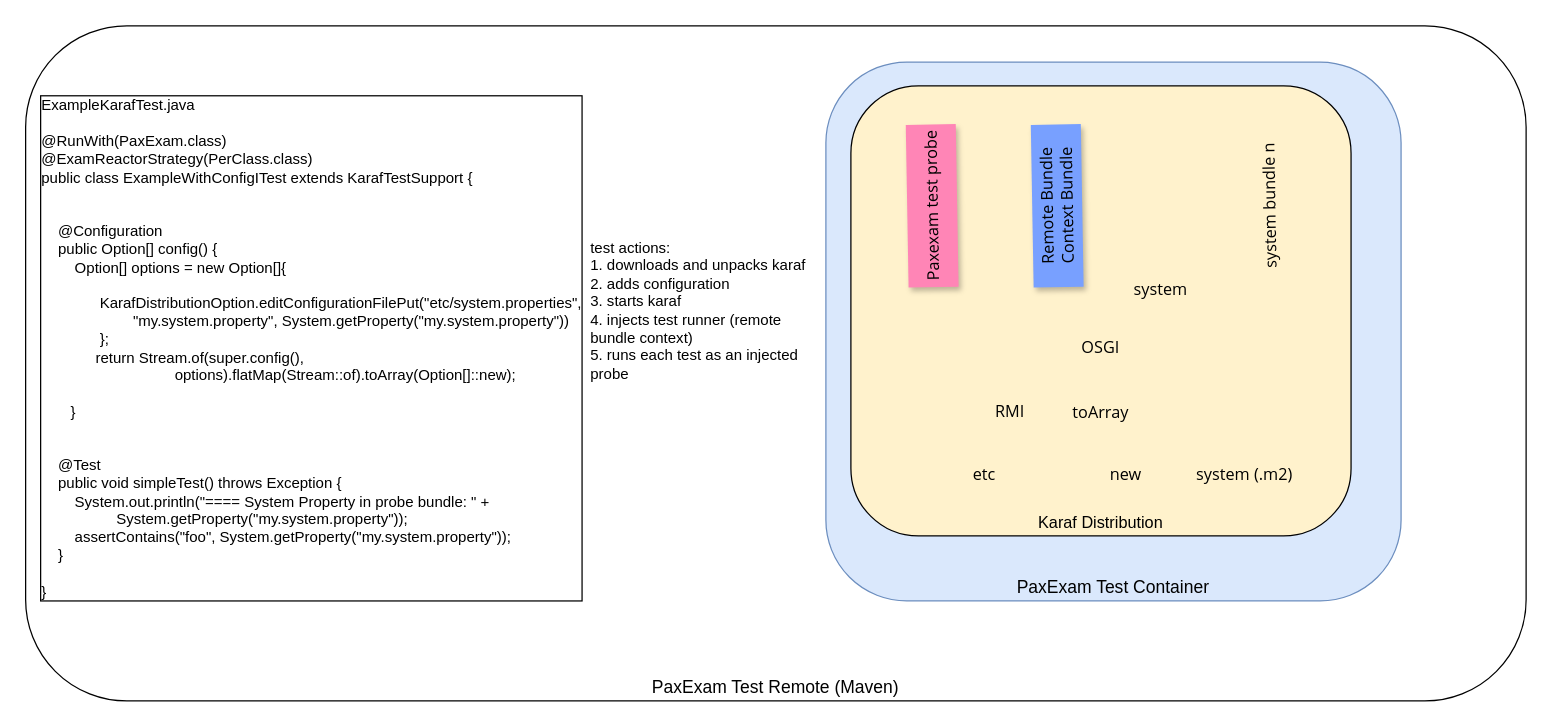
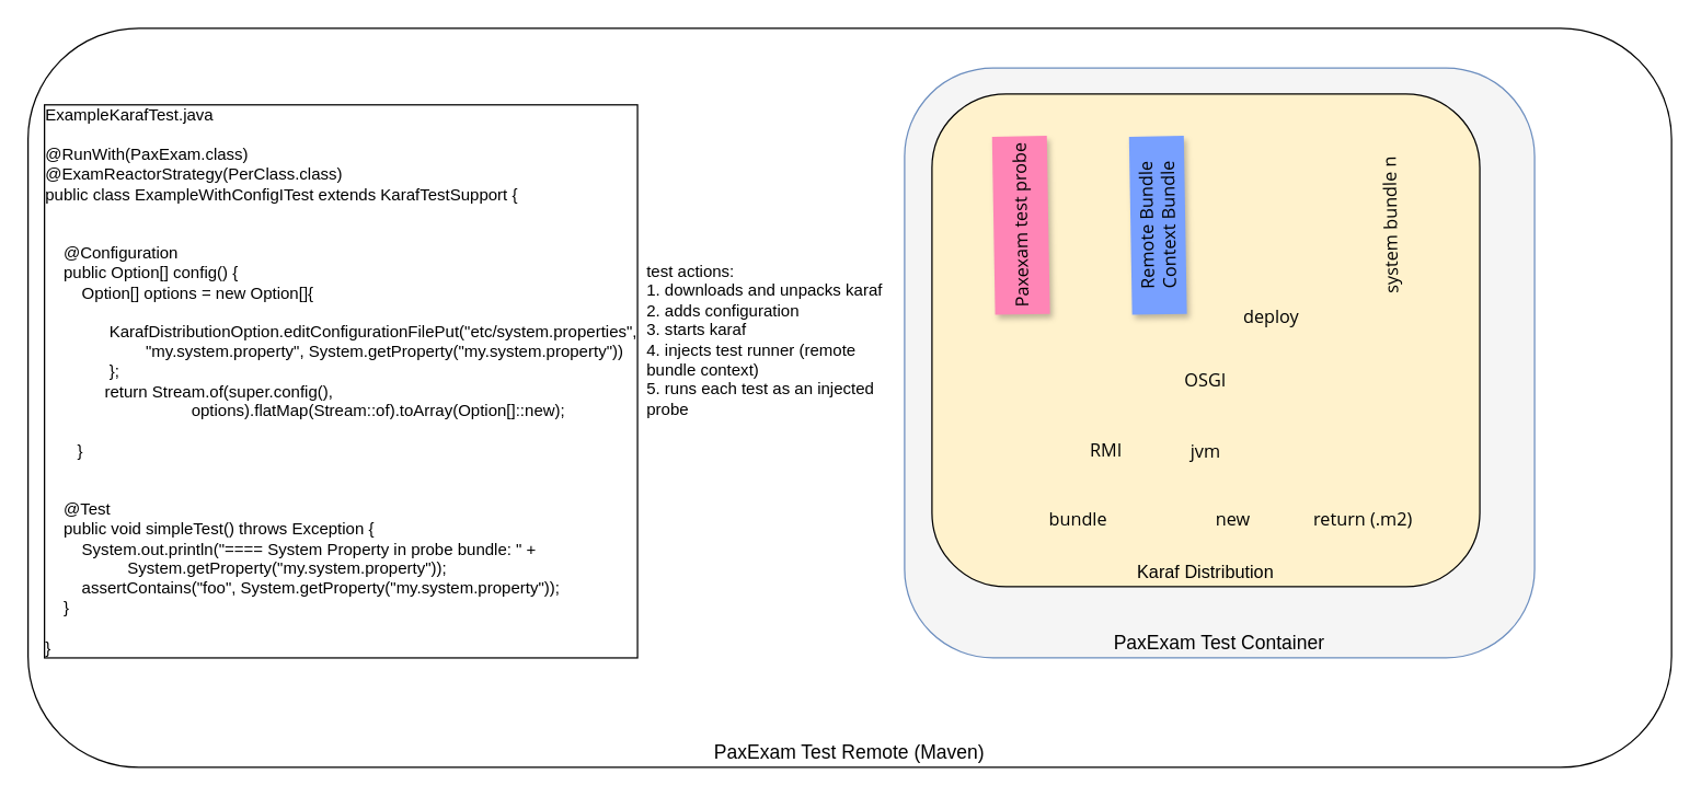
  <mxCell id="0" />
  <mxCell id="1" parent="0" />
  <mxCell id="2" value="PaxExam Test Remote (Maven)" style="rounded=1;whiteSpace=wrap;html=1;fillColor=none;verticalAlign=bottom;fontSize=14;" vertex="1" parent="1"><mxGeometry x="20" y="20" width="1200" height="540" as="geometry" /></mxCell>
- <mxCell id="3" value="PaxExam Test Container" style="rounded=1;whiteSpace=wrap;html=1;fillColor=#dae8fc;verticalAlign=bottom;fontSize=14;strokeColor=#6c8ebf;" parent="1" vertex="1"><mxGeometry x="660" y="49" width="460" height="431" as="geometry" /></mxCell>
+ <mxCell id="3" value="PaxExam Test Container" style="rounded=1;whiteSpace=wrap;html=1;fillColor=#f5f5f5;verticalAlign=bottom;fontSize=14;strokeColor=#6c8ebf;" parent="1" vertex="1"><mxGeometry x="660" y="49" width="460" height="431" as="geometry" /></mxCell>
  <mxCell id="4" value="Karaf Distribution" style="rounded=1;whiteSpace=wrap;html=1;verticalAlign=bottom;fontSize=13;fillColor=#fff2cc;" parent="1" vertex="1"><mxGeometry x="680" y="68" width="400" height="360" as="geometry" /></mxCell>
- <mxCell id="5" value="toArray" style="html=1;overflow=block;blockSpacing=1;whiteSpace=wrap;shape=image;fontSize=13;spacing=0;strokeColor=none;strokeOpacity=100;shadow=1;strokeWidth=0;image=https://images.lucid.app/images/475a5584-ef64-4faa-8aa0-dd0fcc450fbd/content;imageAspect=0;lucidId=~Qw5hDSRshFr;fontFamily=Open Sans;" parent="1" vertex="1"><mxGeometry x="720" y="308" width="320" height="42" as="geometry" /></mxCell>
+ <mxCell id="5" value="jvm" style="html=1;overflow=block;blockSpacing=1;whiteSpace=wrap;shape=image;fontSize=13;spacing=0;strokeColor=none;strokeOpacity=100;shadow=1;strokeWidth=0;image=https://images.lucid.app/images/475a5584-ef64-4faa-8aa0-dd0fcc450fbd/content;imageAspect=0;lucidId=~Qw5hDSRshFr;fontFamily=Open Sans;" parent="1" vertex="1"><mxGeometry x="720" y="308" width="320" height="42" as="geometry" /></mxCell>
  <mxCell id="6" value="OSGI" style="html=1;overflow=block;blockSpacing=1;whiteSpace=wrap;shape=image;fontSize=13;spacing=0;strokeColor=none;strokeOpacity=100;shadow=1;strokeWidth=0;image=https://images.lucid.app/images/475a5584-ef64-4faa-8aa0-dd0fcc450fbd/content;imageAspect=0;lucidId=~Qw5hDSRshFr;fontFamily=Open Sans;" parent="1" vertex="1"><mxGeometry x="720" y="257" width="320" height="40" as="geometry" /></mxCell>
  <mxCell id="7" value="new" style="html=1;overflow=block;blockSpacing=1;whiteSpace=wrap;shape=image;fontSize=13;spacing=0;strokeColor=none;strokeOpacity=100;shadow=1;strokeWidth=0;image=https://images.lucid.app/images/475a5584-ef64-4faa-8aa0-dd0fcc450fbd/content;imageAspect=0;lucidId=~Qw5hDSRshFr;fontFamily=Open Sans;" parent="1" vertex="1"><mxGeometry x="860" y="359" width="79.5" height="40" as="geometry" /></mxCell>
- <mxCell id="8" value="etc" style="html=1;overflow=block;blockSpacing=1;whiteSpace=wrap;shape=image;fontSize=13;spacing=0;strokeColor=none;strokeOpacity=100;shadow=1;strokeWidth=0;image=https://images.lucid.app/images/475a5584-ef64-4faa-8aa0-dd0fcc450fbd/content;imageAspect=0;lucidId=~Qw5hDSRshFr;fontFamily=Open Sans;" parent="1" vertex="1"><mxGeometry x="724" y="359" width="126" height="40" as="geometry" /></mxCell>
- <mxCell id="9" value="system (.m2)" style="html=1;overflow=block;blockSpacing=1;whiteSpace=wrap;shape=image;fontSize=13;spacing=0;strokeColor=none;strokeOpacity=100;shadow=1;strokeWidth=0;image=https://images.lucid.app/images/475a5584-ef64-4faa-8aa0-dd0fcc450fbd/content;imageAspect=0;lucidId=~Qw5hDSRshFr;fontFamily=Open Sans;" parent="1" vertex="1"><mxGeometry x="950" y="359" width="90" height="40" as="geometry" /></mxCell>
+ <mxCell id="8" value="bundle" style="html=1;overflow=block;blockSpacing=1;whiteSpace=wrap;shape=image;fontSize=13;spacing=0;strokeColor=none;strokeOpacity=100;shadow=1;strokeWidth=0;image=https://images.lucid.app/images/475a5584-ef64-4faa-8aa0-dd0fcc450fbd/content;imageAspect=0;lucidId=~Qw5hDSRshFr;fontFamily=Open Sans;" parent="1" vertex="1"><mxGeometry x="724" y="359" width="126" height="40" as="geometry" /></mxCell>
+ <mxCell id="9" value="return (.m2)" style="html=1;overflow=block;blockSpacing=1;whiteSpace=wrap;shape=image;fontSize=13;spacing=0;strokeColor=none;strokeOpacity=100;shadow=1;strokeWidth=0;image=https://images.lucid.app/images/475a5584-ef64-4faa-8aa0-dd0fcc450fbd/content;imageAspect=0;lucidId=~Qw5hDSRshFr;fontFamily=Open Sans;" parent="1" vertex="1"><mxGeometry x="950" y="359" width="90" height="40" as="geometry" /></mxCell>
  <mxCell id="10" value="Remote Bundle Context Bundle" style="html=1;overflow=block;blockSpacing=1;whiteSpace=wrap;shape=image;fontSize=13;spacing=0;strokeColor=none;strokeOpacity=100;shadow=1;strokeWidth=0;image=https://images.lucid.app/images/475a5584-ef64-4faa-8aa0-dd0fcc450fbd/content;imageAspect=0;lucidId=~Qw5hDSRshFr;fontFamily=Open Sans;rotation=-91;imageBackground=#78A0FF;" parent="1" vertex="1"><mxGeometry x="780" y="144" width="130" height="40" as="geometry" /></mxCell>
- <mxCell id="11" value="&lt;br&gt;system&lt;br&gt;" style="html=1;overflow=block;blockSpacing=1;whiteSpace=wrap;shape=image;fontSize=13;spacing=0;strokeColor=none;strokeOpacity=100;shadow=1;strokeWidth=0;image=https://images.lucid.app/images/475a5584-ef64-4faa-8aa0-dd0fcc450fbd/content;imageAspect=0;lucidId=~Qw5hDSRshFr;fontFamily=Open Sans;verticalAlign=bottom;" parent="1" vertex="1"><mxGeometry x="873" y="89" width="110" height="150" as="geometry" /></mxCell>
+ <mxCell id="11" value="&lt;br&gt;deploy&lt;br&gt;" style="html=1;overflow=block;blockSpacing=1;whiteSpace=wrap;shape=image;fontSize=13;spacing=0;strokeColor=none;strokeOpacity=100;shadow=1;strokeWidth=0;image=https://images.lucid.app/images/475a5584-ef64-4faa-8aa0-dd0fcc450fbd/content;imageAspect=0;lucidId=~Qw5hDSRshFr;fontFamily=Open Sans;verticalAlign=bottom;" parent="1" vertex="1"><mxGeometry x="873" y="89" width="110" height="150" as="geometry" /></mxCell>
  <mxCell id="12" value="system bundle n" style="html=1;overflow=block;blockSpacing=1;whiteSpace=wrap;shape=image;fontSize=13;spacing=0;strokeColor=none;strokeOpacity=100;shadow=1;strokeWidth=0;image=https://images.lucid.app/images/475a5584-ef64-4faa-8aa0-dd0fcc450fbd/content;imageAspect=0;lucidId=~Qw5hDSRshFr;fontFamily=Open Sans;rotation=-91;" parent="1" vertex="1"><mxGeometry x="950" y="144" width="130" height="40" as="geometry" /></mxCell>
  <mxCell id="13" value="RMI" style="html=1;overflow=block;blockSpacing=1;whiteSpace=wrap;shape=image;fontSize=13;spacing=0;strokeColor=none;strokeOpacity=100;shadow=1;strokeWidth=0;image=https://images.lucid.app/images/475a5584-ef64-4faa-8aa0-dd0fcc450fbd/content;imageAspect=0;lucidId=~Qw5hDSRshFr;fontFamily=Open Sans;" parent="1" vertex="1"><mxGeometry x="785" y="318" width="45" height="20" as="geometry" /></mxCell>
  <mxCell id="14" value="Paxexam test probe" style="html=1;overflow=block;blockSpacing=1;whiteSpace=wrap;shape=image;fontSize=13;spacing=0;strokeColor=none;strokeOpacity=100;shadow=1;strokeWidth=0;image=https://images.lucid.app/images/475a5584-ef64-4faa-8aa0-dd0fcc450fbd/content;imageAspect=0;lucidId=~Qw5hDSRshFr;fontFamily=Open Sans;rotation=-91;imageBackground=#FF85B6;" parent="1" vertex="1"><mxGeometry x="680" y="144" width="130" height="40" as="geometry" /></mxCell>
  <mxCell id="15" value="ExampleKarafTest.java&lt;br&gt;&lt;br&gt;@RunWith(PaxExam.class)&lt;br&gt;@ExamReactorStrategy(PerClass.class)&lt;br&gt;public class ExampleWithConfigITest extends KarafTestSupport {&lt;br&gt;&lt;br&gt;&lt;br&gt;&amp;nbsp; &amp;nbsp; @Configuration&lt;br&gt;&amp;nbsp; &amp;nbsp; public Option[] config() {&lt;br&gt;&amp;nbsp; &amp;nbsp; &amp;nbsp; &amp;nbsp; Option[] options = new Option[]{&lt;br&gt;&amp;nbsp; &amp;nbsp; &amp;nbsp; &amp;nbsp; &amp;nbsp; &amp;nbsp; &amp;nbsp; &amp;nbsp; &amp;nbsp; &amp;nbsp; &amp;nbsp; &amp;nbsp;&amp;nbsp; &amp;nbsp;&amp;nbsp;&lt;br&gt;&amp;nbsp; &amp;nbsp; &amp;nbsp; &amp;nbsp; &amp;nbsp; &amp;nbsp; &amp;nbsp; KarafDistributionOption.editConfigurationFilePut(&quot;etc/system.properties&quot;,&lt;br&gt;&amp;nbsp; &amp;nbsp; &amp;nbsp; &amp;nbsp; &amp;nbsp; &amp;nbsp; &amp;nbsp; &amp;nbsp; &amp;nbsp; &amp;nbsp; &amp;nbsp; &quot;my.system.property&quot;, System.getProperty(&quot;my.system.property&quot;))&lt;br&gt;&amp;nbsp; &amp;nbsp; &amp;nbsp; &amp;nbsp; &amp;nbsp; &amp;nbsp; &amp;nbsp; };&lt;br&gt;&amp;nbsp; &amp;nbsp; &amp;nbsp; &amp;nbsp; &amp;nbsp; &amp;nbsp; &amp;nbsp;return Stream.of(super.config(),&lt;br&gt;&amp;nbsp; &amp;nbsp; &amp;nbsp; &amp;nbsp; &amp;nbsp; &amp;nbsp; &amp;nbsp; &amp;nbsp; &amp;nbsp; &amp;nbsp; &amp;nbsp; &amp;nbsp; &amp;nbsp; &amp;nbsp; &amp;nbsp; &amp;nbsp; options).flatMap(Stream::of).toArray(Option[]::new);&lt;br&gt;&lt;br&gt;&amp;nbsp; &amp;nbsp; &amp;nbsp; &amp;nbsp;}&lt;br&gt;&lt;br&gt;&lt;br&gt;&amp;nbsp; &amp;nbsp; @Test&lt;br&gt;&amp;nbsp; &amp;nbsp; public void simpleTest() throws Exception {&lt;br&gt;&amp;nbsp; &amp;nbsp; &amp;nbsp; &amp;nbsp; System.out.println(&quot;==== System Property in probe bundle: &quot; +&amp;nbsp; &lt;br&gt;&amp;nbsp; &amp;nbsp; &amp;nbsp; &amp;nbsp; &amp;nbsp; &amp;nbsp; &amp;nbsp; &amp;nbsp; &amp;nbsp; System.getProperty(&quot;my.system.property&quot;));&lt;br&gt;&amp;nbsp; &amp;nbsp; &amp;nbsp; &amp;nbsp; assertContains(&quot;foo&quot;, System.getProperty(&quot;my.system.property&quot;));&lt;br&gt;&amp;nbsp; &amp;nbsp; }&lt;br&gt;&lt;br&gt;}" style="text;html=1;strokeColor=none;fillColor=none;align=left;verticalAlign=middle;whiteSpace=wrap;rounded=0;labelBorderColor=default;" vertex="1" parent="1"><mxGeometry x="30" y="76" width="440" height="404" as="geometry" /></mxCell>
  <mxCell id="16" value="test actions:&lt;br&gt;1. downloads and unpacks karaf&lt;br&gt;2. adds configuration&lt;br&gt;3. starts karaf&lt;br&gt;4. injects test runner (remote bundle context)&lt;br&gt;5. runs each test as an injected probe" style="text;html=1;strokeColor=none;fillColor=none;align=left;verticalAlign=middle;whiteSpace=wrap;rounded=0;" vertex="1" parent="1"><mxGeometry x="470" y="178" width="181" height="140" as="geometry" /></mxCell>
